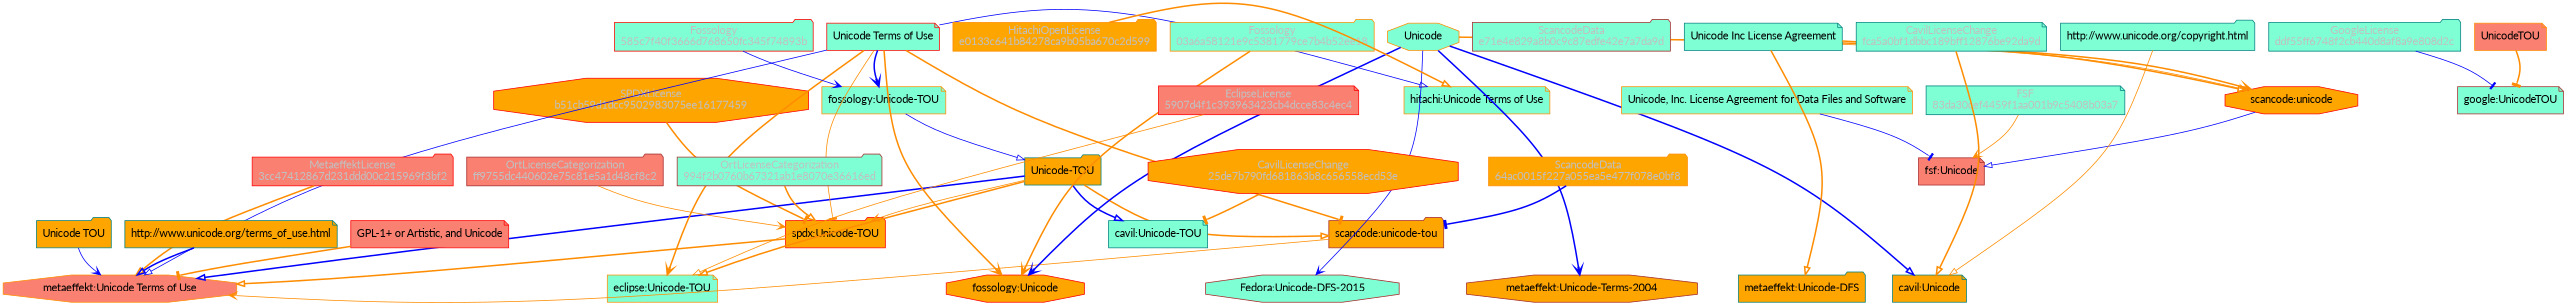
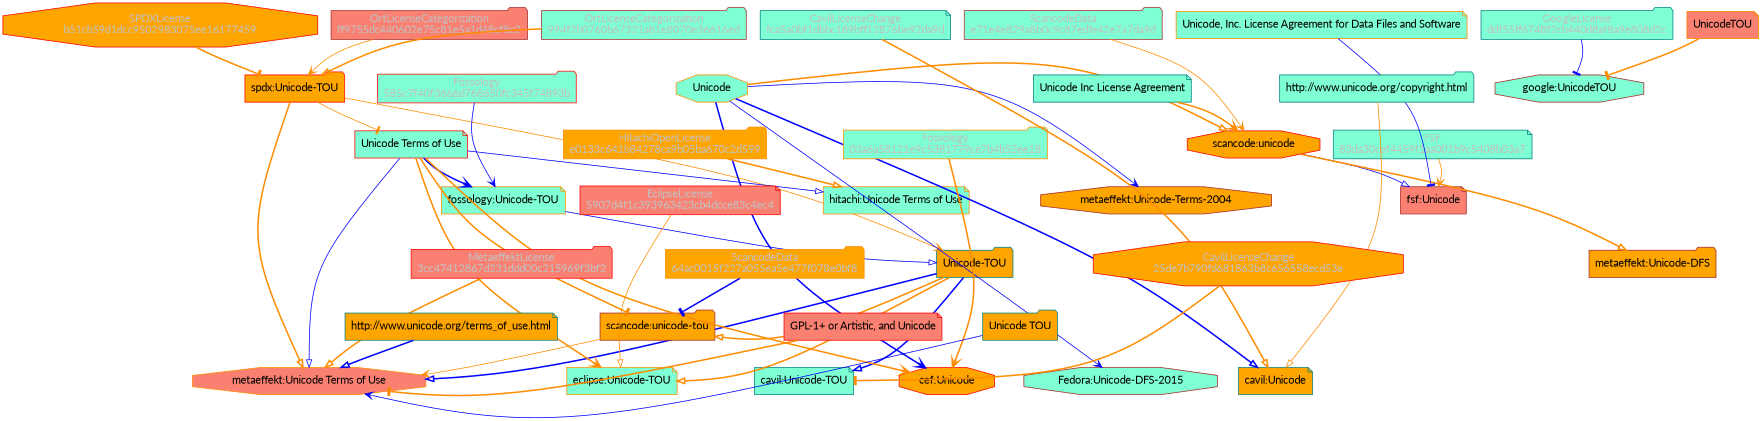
  strict digraph {
    fontname=Lato
    splines=curved
    node [color=red fillcolor=aquamarine fontname=Lato shape=note style=filled]
    edge [arrowhead=onormal color=darkorange fontname=Lato style=bold weight=0.5]
    n1 [fillcolor=orange fontcolor=gray label="SPDXLicense\nb51cb59d1dcc9502983075ee16177459" shape=octagon]
    n2 [fillcolor=orange label="spdx:Unicode-TOU" shape=folder]
    n3 [color=darkorange fillcolor=salmon label="metaeffekt:Unicode Terms of Use" shape=octagon]
-   n4 [color=brown label="google:UnicodeTOU"]
+   n4 [color=brown label="google:UnicodeTOU" shape=octagon]
    n5 [color=teal fillcolor=orange label="Unicode-TOU" shape=folder]
    n6 [color=brown fillcolor=orange label="scancode:unicode-tou" shape=folder]
    n7 [color=teal label="cavil:Unicode-TOU"]
    n8 [color=darkorange label="eclipse:Unicode-TOU"]
    n9 [color=darkorange label="fossology:Unicode-TOU"]
    n10 [label="Unicode Terms of Use"]
-   n11 [fillcolor=orange label="fossology:Unicode" shape=octagon]
+   n11 [fillcolor=orange label="cef:Unicode" shape=octagon]
    n12 [color=darkorange label="hitachi:Unicode Terms of Use"]
    n13 [color=teal fontcolor=gray label="GoogleLicense\nddf55ff6748f2cb440d8af8a9e808d2c" shape=folder]
    n14 [color=darkorange fillcolor=salmon label=UnicodeTOU]
    n15 [color=brown label="Fedora:Unicode-DFS-2015" shape=octagon]
    n16 [color=darkorange label=Unicode shape=octagon]
    n17 [fillcolor=orange label="scancode:unicode" shape=octagon]
    n18 [color=teal fillcolor=orange label="cavil:Unicode"]
    n19 [color=brown fillcolor=orange label="metaeffekt:Unicode-Terms-2004" shape=octagon]
    n20 [color=brown fillcolor=salmon label="fsf:Unicode"]
-   n21 [color=teal fillcolor=orange label="metaeffekt:Unicode-DFS" shape=folder]
+   n21 [color=brown fillcolor=orange label="metaeffekt:Unicode-DFS" shape=folder]
    n22 [color=teal fontcolor=gray label="FSF\n83da30cef4459f1aa001b9c5408b03a7"]
    n23 [color=darkorange label="Unicode, Inc. License Agreement for Data Files and Software"]
    n24 [color=darkorange fillcolor=orange fontcolor=gray label="ScancodeData\n64ac0015f227a055ea5e477f078e0bf8" shape=folder]
    n25 [color=brown fontcolor=gray label="ScancodeData\ne71e4e829a8b0c9c87edfe42e7a7da9d" shape=folder]
    n26 [color=teal label="Unicode Inc License Agreement"]
    n27 [color=darkorange fontcolor=gray label="Fossology\n03a6a58121e9c5381779ce7b4b52ee18" shape=folder]
    n28 [fontcolor=gray label="Fossology\n585c7f40f3666d768650fc345f74893b" shape=folder]
    n29 [color=brown fillcolor=salmon fontcolor=gray label="OrtLicenseCategorization\nff9755dc440602e75c81e5a1d48cf8c2" shape=folder]
    n30 [color=brown fontcolor=gray label="OrtLicenseCategorization\n994f2b0760b67321ab1e8070e36616ed" shape=folder]
    n31 [color=teal fontcolor=gray label="CavilLicenseChange\nfca5a0bf1dbbc189bff12876be92da9d"]
    n32 [color=teal label="http://www.unicode.org/copyright.html" shape=folder]
    n33 [fillcolor=orange fontcolor=gray label="CavilLicenseChange\n25de7b790fd681863b8c656558ecd53e" shape=octagon]
    n34 [fillcolor=salmon fontcolor=gray label="MetaeffektLicense\n3cc47412867d231ddd00c215969f3bf2" shape=folder]
    n35 [color=teal fillcolor=orange label="Unicode TOU" shape=folder]
    n36 [color=teal fillcolor=orange label="http://www.unicode.org/terms_of_use.html"]
    n37 [fillcolor=salmon label="GPL-1+ or Artistic, and Unicode"]
    n38 [color=darkorange fillcolor=orange fontcolor=gray label="HitachiOpenLicense\ne0133c641b84278ca9b05ba670c2d599" shape=folder]
    n39 [fillcolor=salmon fontcolor=gray label="EclipseLicense\n5907d4f1c393963423cb4dcce83c4ec4"]
    n1 -> n2 [arrowhead=tee]
    n2 -> n3 [weight=0.7]
    n5 -> n2 [arrowhead=vee style=solid weight=0.7]
    n5 -> n3 [color=blue]
    n5 -> n6 [weight=0.7]
    n5 -> n7 [color=blue weight=0.7]
    n5 -> n8 [weight=0.7]
    n6 -> n3 [arrowhead=vee style=solid]
    n9 -> n5 [color=blue style=solid weight=0.7]
-   n10 -> n2 [arrowhead=tee style=solid weight=0.7]
+   n2 -> n10 [arrowhead=tee style=solid weight=0.7]
    n10 -> n3 [color=blue style=solid weight=0.7]
    n10 -> n6 [arrowhead=tee weight=0.7]
    n10 -> n8 [arrowhead=vee weight=0.7]
    n10 -> n9 [arrowhead=vee color=blue weight=0.7]
    n10 -> n11 [arrowhead=vee weight=0.7]
    n10 -> n12 [color=blue style=solid weight=0.7]
    n13 -> n4 [arrowhead=tee color=blue style=solid]
    n14 -> n4 [arrowhead=tee weight=0.7]
    n16 -> n11 [arrowhead=vee color=blue weight=0.7]
    n16 -> n15 [arrowhead=vee color=blue style=solid]
    n16 -> n17 [weight=0.7]
    n16 -> n18 [color=blue weight=0.7]
-   n16 -> n19 [arrowhead=vee color=blue]
+   n16 -> n19 [arrowhead=vee color=blue style=solid]
    n17 -> n20 [color=blue style=solid weight=0.7]
-   n26 -> n21
+   n17 -> n21
    n22 -> n20 [arrowhead=vee style=solid]
    n23 -> n20 [arrowhead=tee color=blue style=solid weight=0.7]
    n24 -> n6 [arrowhead=tee color=blue]
    n25 -> n17 [arrowhead=vee style=solid]
    n26 -> n17 [arrowhead=vee weight=0.7]
    n27 -> n11 [arrowhead=vee]
    n28 -> n9 [arrowhead=vee color=blue style=solid]
    n29 -> n2 [arrowhead=vee style=solid]
    n30 -> n2
    n31 -> n18
    n32 -> n18 [style=solid]
    n33 -> n7 [arrowhead=tee]
    n34 -> n3
    n35 -> n3 [arrowhead=vee color=blue style=solid]
    n36 -> n3 [color=blue]
    n37 -> n3 [arrowhead=tee]
    n38 -> n12
    n39 -> n8 [style=solid]
  }
